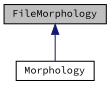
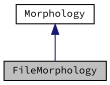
  digraph {
    fontname="Source Code Pro"
    node [color=black fontname="Source Code Pro" fontsize=10 shape=record style=filled]
    n1 [fillcolor=grey75 fontcolor=black height=0.2 label=FileMorphology width=0.4]
    n2 [fillcolor=white height=0.2 label=Morphology width=0.4]
-   n1 -> n2 [color=midnightblue dir=back fontname="Source Code Pro" fontsize=10 labelfontname=Helvetica labelfontsize=10 style=solid]
+   n2 -> n1 [color=midnightblue dir=back fontname="Source Code Pro" fontsize=10 labelfontname=Helvetica labelfontsize=10 style=solid]
  }
